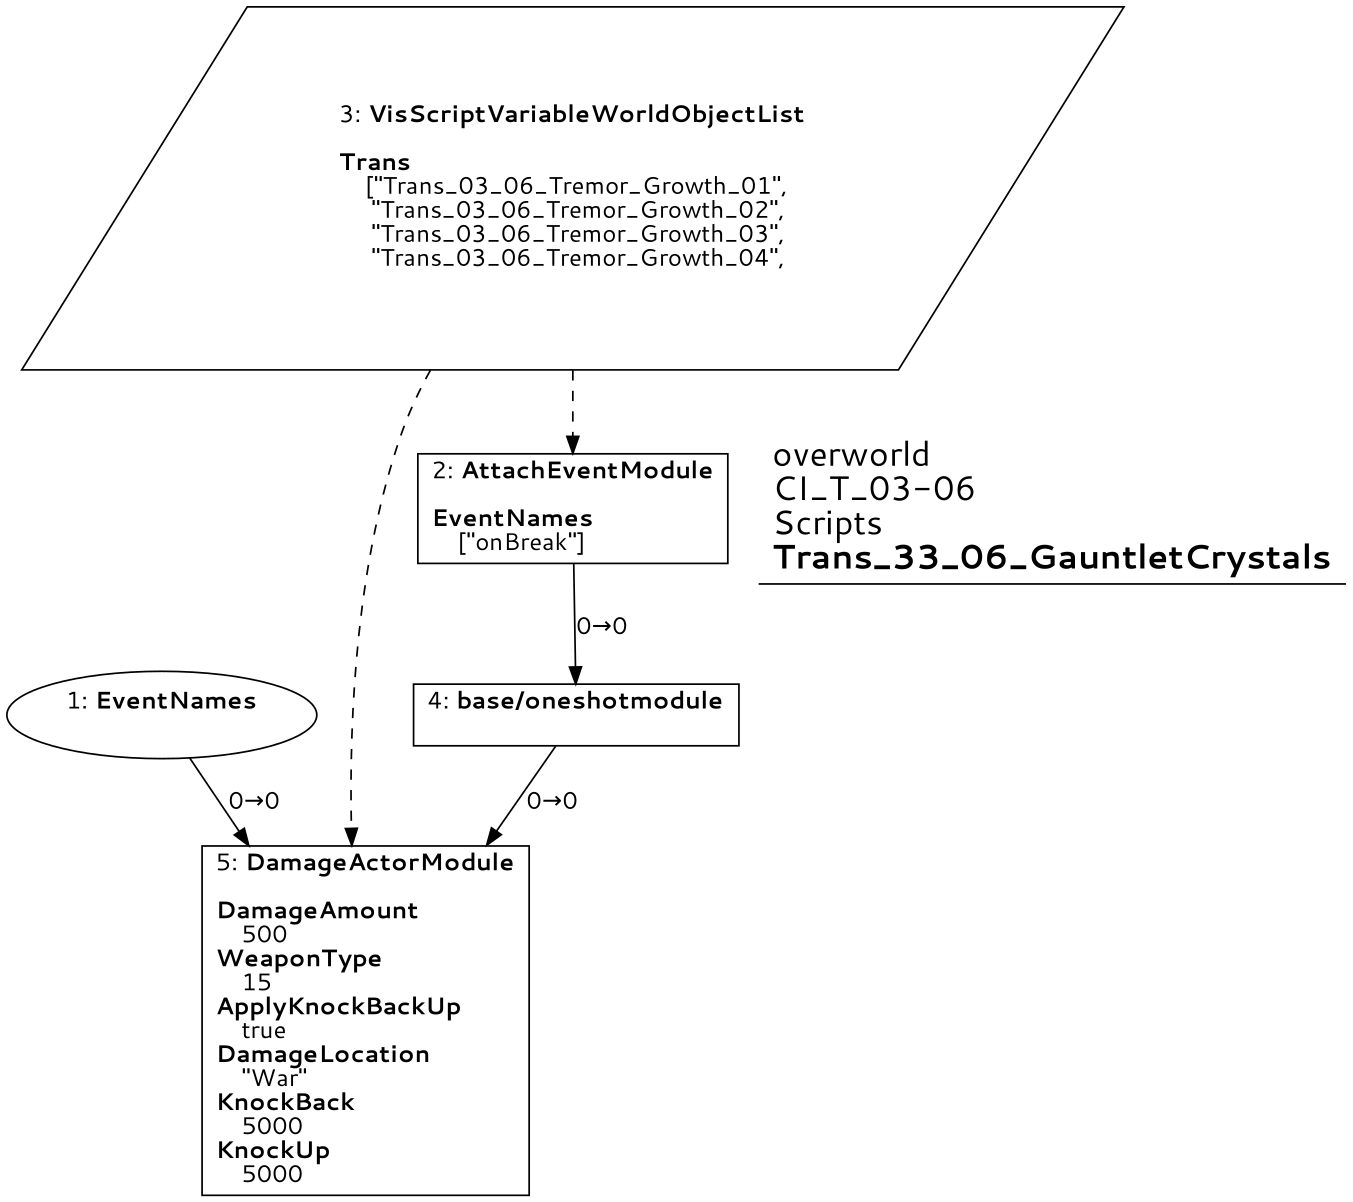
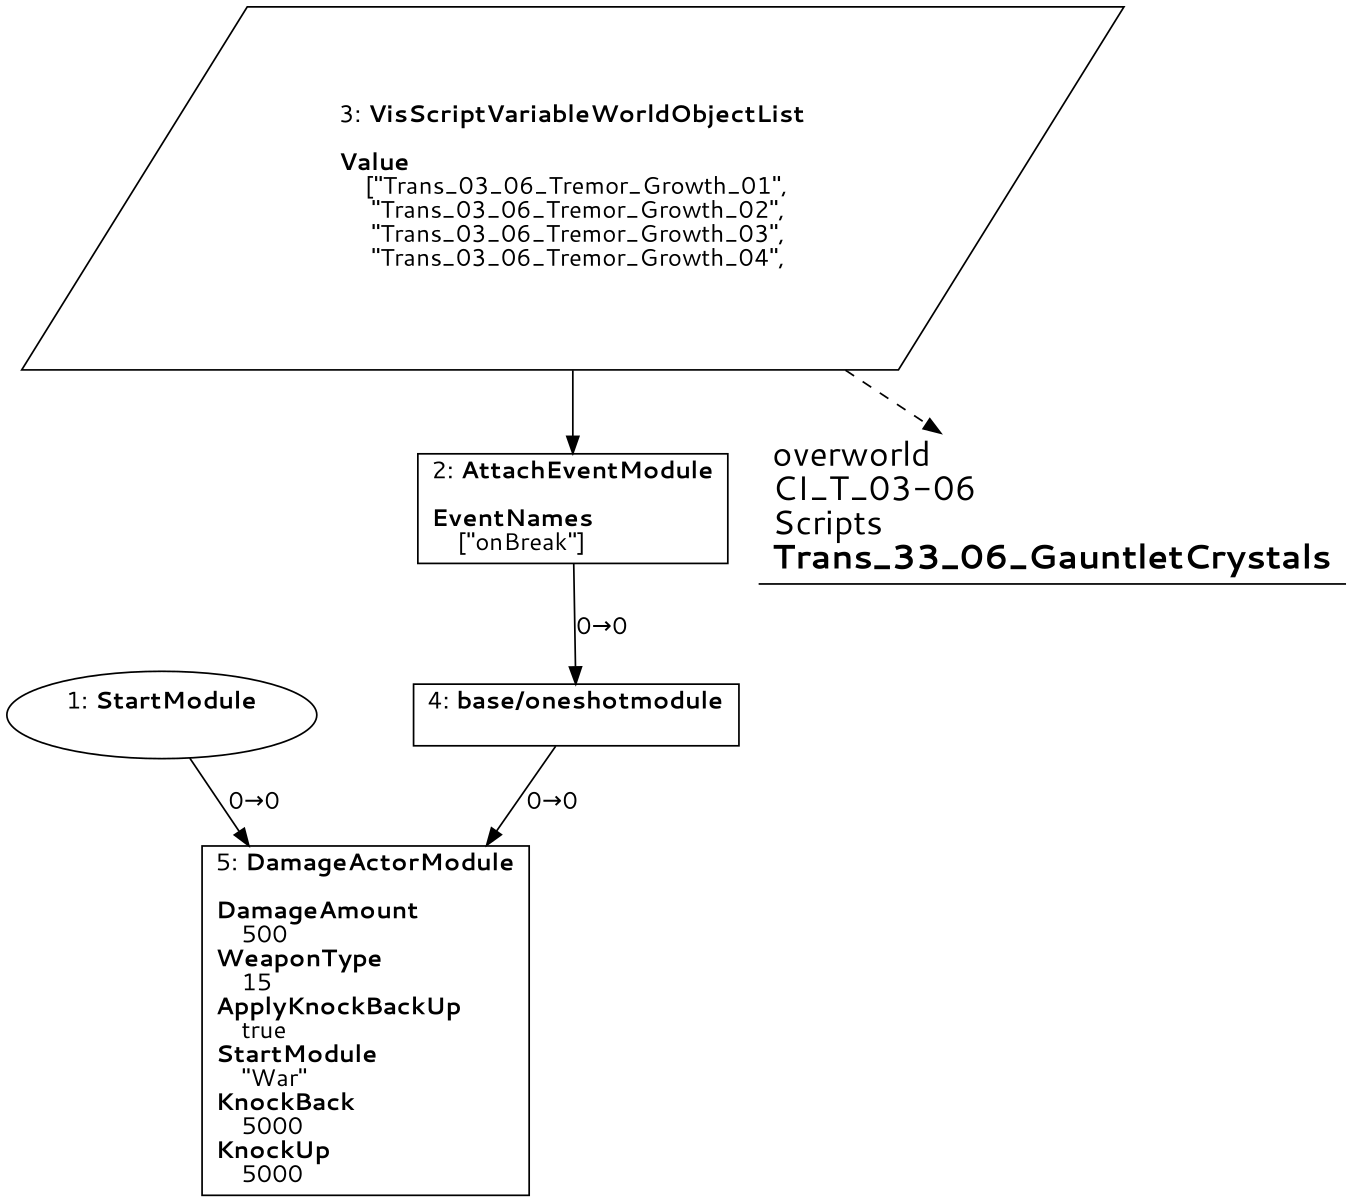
  digraph {
    fontname="Segoe UI"
    splines=spline
    node [fontname="Segoe UI" shape=box]
    edge [fontname="Segoe UI"]
-   n1 [label=<1: <b>EventNames</b><br/><br/>> shape=oval]
-   n2 [label=<5: <b>DamageActorModule</b><br/><br/><b>DamageAmount</b><br align="left"/>    500<br align="left"/><b>WeaponType</b><br align="left"/>    15<br align="left"/><b>ApplyKnockBackUp</b><br align="left"/>    true<br align="left"/><b>DamageLocation</b><br align="left"/>    &quot;War&quot;<br align="left"/><b>KnockBack</b><br align="left"/>    5000<br align="left"/><b>KnockUp</b><br align="left"/>    5000<br align="left"/>>]
+   n1 [label=<1: <b>StartModule</b><br/><br/>> shape=oval]
+   n2 [label=<5: <b>DamageActorModule</b><br/><br/><b>DamageAmount</b><br align="left"/>    500<br align="left"/><b>WeaponType</b><br align="left"/>    15<br align="left"/><b>ApplyKnockBackUp</b><br align="left"/>    true<br align="left"/><b>StartModule</b><br align="left"/>    &quot;War&quot;<br align="left"/><b>KnockBack</b><br align="left"/>    5000<br align="left"/><b>KnockUp</b><br align="left"/>    5000<br align="left"/>>]
    n3 [label=<2: <b>AttachEventModule</b><br/><br/><b>EventNames</b><br align="left"/>    [&quot;onBreak&quot;]<br align="left"/>>]
    n4 [label=<4: <b>base/oneshotmodule</b><br/><br/>>]
-   n5 [label=<3: <b>VisScriptVariableWorldObjectList</b><br/><br/><b>Trans</b><br align="left"/>    [&quot;Trans_03_06_Tremor_Growth_01&quot;,<br align="left"/>     &quot;Trans_03_06_Tremor_Growth_02&quot;,<br align="left"/>     &quot;Trans_03_06_Tremor_Growth_03&quot;,<br align="left"/>     &quot;Trans_03_06_Tremor_Growth_04&quot;,<br align="left"/>> shape=parallelogram]
+   n5 [label=<3: <b>VisScriptVariableWorldObjectList</b><br/><br/><b>Value</b><br align="left"/>    [&quot;Trans_03_06_Tremor_Growth_01&quot;,<br align="left"/>     &quot;Trans_03_06_Tremor_Growth_02&quot;,<br align="left"/>     &quot;Trans_03_06_Tremor_Growth_03&quot;,<br align="left"/>     &quot;Trans_03_06_Tremor_Growth_04&quot;,<br align="left"/>> shape=parallelogram]
    n6 [label=<<font point-size="20">overworld<br align="left"/>CI_T_03-06<br align="left"/>Scripts<br align="left"/><b>Trans_33_06_GauntletCrystals</b><br align="left"/></font>> shape=underline]
    n1 -> n2 [label="0→0"]
    n3 -> n4 [label="0→0"]
    n4 -> n2 [label="0→0"]
-   n5 -> n2 [style=dashed]
-   n5 -> n3 [style=dashed]
+   n5 -> n6 [style=dashed]
+   n5 -> n3 [style=solid]
  }
